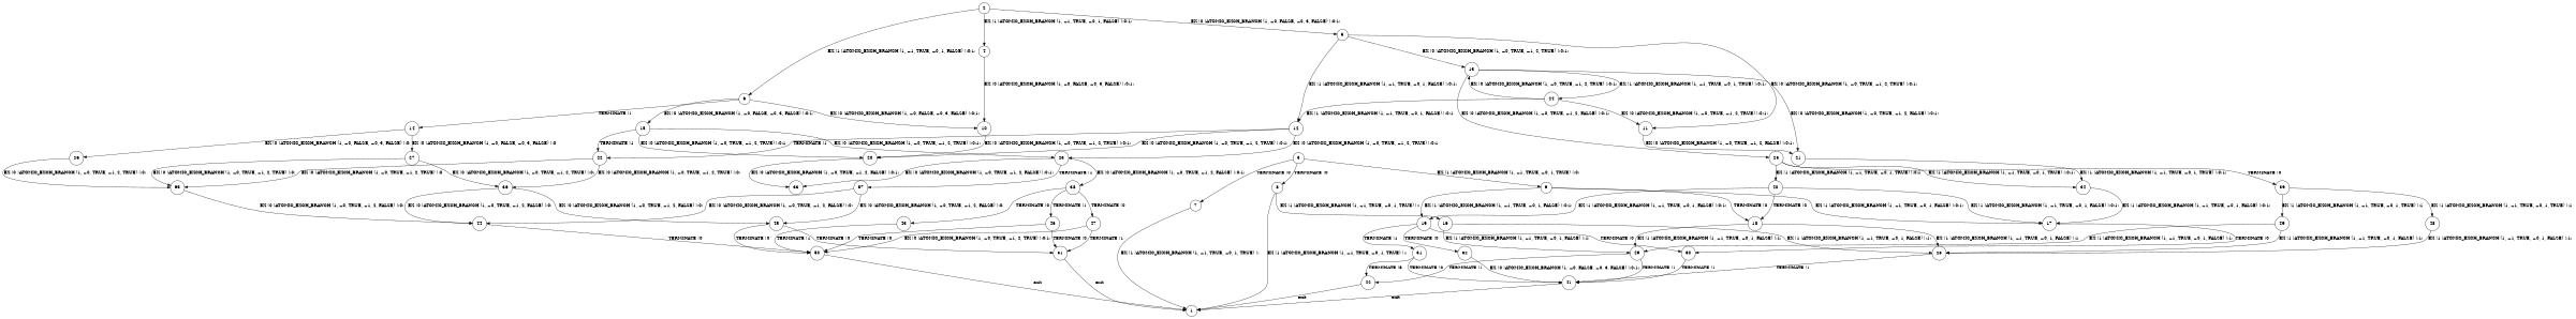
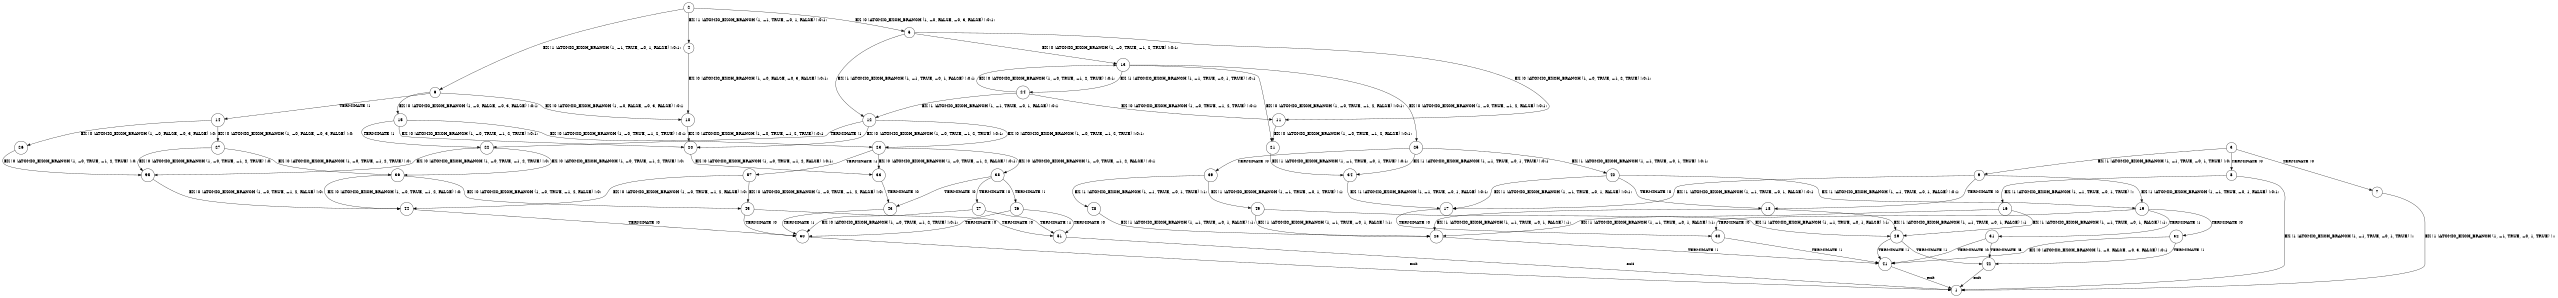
  digraph {
    node [shape=circle]
    2
    4
    5
    6
    3
    7
    8
    9
    10
    11
    12
    13
    14
    15
    1
    16
    17
    18
    19
    20
    21
    22
    23
    24
    25
    26
    27
    28
    29
    30
    31
    32
    33
    34
    n35 [label=95]
    36
    n37 [label=57]
    38
    39
    40
    41
    42
    43
    44
    45
    46
    47
    48
    49
    50
    51
    2 -> 4 [label="EX !1 !ATOMIC_EXCH_BRANCH (1, +1, TRUE, +0, 1, FALSE) !:0:1:"]
    2 -> 5 [label="EX !0 !ATOMIC_EXCH_BRANCH (1, +0, FALSE, +0, 3, FALSE) !:0:1:"]
    2 -> 6 [label="EX !1 !ATOMIC_EXCH_BRANCH (1, +1, TRUE, +0, 1, FALSE) !:0:1:"]
    4 -> 10 [label="EX !0 !ATOMIC_EXCH_BRANCH (1, +0, FALSE, +0, 3, FALSE) !:0:1:"]
    5 -> 11 [label="EX !0 !ATOMIC_EXCH_BRANCH (1, +0, TRUE, +1, 2, TRUE) !:0:1:"]
    5 -> 12 [label="EX !1 !ATOMIC_EXCH_BRANCH (1, +1, TRUE, +0, 1, FALSE) !:0:1:"]
    5 -> 13 [label="EX !0 !ATOMIC_EXCH_BRANCH (1, +0, TRUE, +1, 2, TRUE) !:0:1:"]
    6 -> 10 [label="EX !0 !ATOMIC_EXCH_BRANCH (1, +0, FALSE, +0, 3, FALSE) !:0:1:"]
    6 -> 14 [label="TERMINATE !1"]
    6 -> 15 [label="EX !0 !ATOMIC_EXCH_BRANCH (1, +0, FALSE, +0, 3, FALSE) !:0:1:"]
    3 -> 7 [label="TERMINATE !0"]
    3 -> 8 [label="TERMINATE !0"]
    3 -> 9 [label="EX !1 !ATOMIC_EXCH_BRANCH (1, +1, TRUE, +0, 1, TRUE) !:0:"]
    7 -> 1 [label="EX !1 !ATOMIC_EXCH_BRANCH (1, +1, TRUE, +0, 1, TRUE) !::"]
    8 -> 1 [label="EX !1 !ATOMIC_EXCH_BRANCH (1, +1, TRUE, +0, 1, TRUE) !::"]
    8 -> 16 [label="EX !1 !ATOMIC_EXCH_BRANCH (1, +1, TRUE, +0, 1, TRUE) !::"]
    9 -> 17 [label="EX !1 !ATOMIC_EXCH_BRANCH (1, +1, TRUE, +0, 1, FALSE) !:0:1:"]
    9 -> 18 [label="TERMINATE !0"]
    9 -> 19 [label="EX !1 !ATOMIC_EXCH_BRANCH (1, +1, TRUE, +0, 1, FALSE) !:0:1:"]
    10 -> 20 [label="EX !0 !ATOMIC_EXCH_BRANCH (1, +0, TRUE, +1, 2, TRUE) !:0:1:"]
    11 -> 21 [label="EX !0 !ATOMIC_EXCH_BRANCH (1, +0, TRUE, +1, 2, FALSE) !:0:1:"]
    12 -> 20 [label="EX !0 !ATOMIC_EXCH_BRANCH (1, +0, TRUE, +1, 2, TRUE) !:0:1:"]
    12 -> 22 [label="TERMINATE !1"]
    12 -> 23 [label="EX !0 !ATOMIC_EXCH_BRANCH (1, +0, TRUE, +1, 2, TRUE) !:0:1:"]
    13 -> 21 [label="EX !0 !ATOMIC_EXCH_BRANCH (1, +0, TRUE, +1, 2, FALSE) !:0:1:"]
    13 -> 24 [label="EX !1 !ATOMIC_EXCH_BRANCH (1, +1, TRUE, +0, 1, TRUE) !:0:1:"]
    13 -> 25 [label="EX !0 !ATOMIC_EXCH_BRANCH (1, +0, TRUE, +1, 2, FALSE) !:0:1:"]
    14 -> 26 [label="EX !0 !ATOMIC_EXCH_BRANCH (1, +0, FALSE, +0, 3, FALSE) !:0:"]
    14 -> 27 [label="EX !0 !ATOMIC_EXCH_BRANCH (1, +0, FALSE, +0, 3, FALSE) !:0:"]
    15 -> 20 [label="EX !0 !ATOMIC_EXCH_BRANCH (1, +0, TRUE, +1, 2, TRUE) !:0:1:"]
    15 -> 22 [label="TERMINATE !1"]
    15 -> 23 [label="EX !0 !ATOMIC_EXCH_BRANCH (1, +0, TRUE, +1, 2, TRUE) !:0:1:"]
    16 -> 28 [label="EX !1 !ATOMIC_EXCH_BRANCH (1, +1, TRUE, +0, 1, FALSE) !:1:"]
    16 -> 29 [label="EX !1 !ATOMIC_EXCH_BRANCH (1, +1, TRUE, +0, 1, FALSE) !:1:"]
    17 -> 30 [label="TERMINATE !0"]
    18 -> 28 [label="EX !1 !ATOMIC_EXCH_BRANCH (1, +1, TRUE, +0, 1, FALSE) !:1:"]
    18 -> 29 [label="EX !1 !ATOMIC_EXCH_BRANCH (1, +1, TRUE, +0, 1, FALSE) !:1:"]
    19 -> 30 [label="TERMINATE !0"]
    19 -> 31 [label="TERMINATE !1"]
    19 -> 32 [label="TERMINATE !0"]
    20 -> 33 [label="EX !0 !ATOMIC_EXCH_BRANCH (1, +0, TRUE, +1, 2, FALSE) !:0:1:"]
    21 -> 34 [label="EX !1 !ATOMIC_EXCH_BRANCH (1, +1, TRUE, +0, 1, TRUE) !:0:1:"]
    22 -> n35 [label="EX !0 !ATOMIC_EXCH_BRANCH (1, +0, TRUE, +1, 2, TRUE) !:0:"]
    22 -> 36 [label="EX !0 !ATOMIC_EXCH_BRANCH (1, +0, TRUE, +1, 2, TRUE) !:0:"]
    23 -> 33 [label="EX !0 !ATOMIC_EXCH_BRANCH (1, +0, TRUE, +1, 2, FALSE) !:0:1:"]
    23 -> n37 [label="TERMINATE !1"]
    23 -> 38 [label="EX !0 !ATOMIC_EXCH_BRANCH (1, +0, TRUE, +1, 2, FALSE) !:0:1:"]
    24 -> 11 [label="EX !0 !ATOMIC_EXCH_BRANCH (1, +0, TRUE, +1, 2, TRUE) !:0:1:"]
    24 -> 12 [label="EX !1 !ATOMIC_EXCH_BRANCH (1, +1, TRUE, +0, 1, FALSE) !:0:1:"]
    24 -> 13 [label="EX !0 !ATOMIC_EXCH_BRANCH (1, +0, TRUE, +1, 2, TRUE) !:0:1:"]
    25 -> 34 [label="EX !1 !ATOMIC_EXCH_BRANCH (1, +1, TRUE, +0, 1, TRUE) !:0:1:"]
    25 -> 39 [label="TERMINATE !0"]
    25 -> 40 [label="EX !1 !ATOMIC_EXCH_BRANCH (1, +1, TRUE, +0, 1, TRUE) !:0:1:"]
    26 -> n35 [label="EX !0 !ATOMIC_EXCH_BRANCH (1, +0, TRUE, +1, 2, TRUE) !:0:"]
    27 -> n35 [label="EX !0 !ATOMIC_EXCH_BRANCH (1, +0, TRUE, +1, 2, TRUE) !:0:"]
    27 -> 36 [label="EX !0 !ATOMIC_EXCH_BRANCH (1, +0, TRUE, +1, 2, TRUE) !:0:"]
    28 -> 41 [label="TERMINATE !1"]
    29 -> 41 [label="TERMINATE !1"]
    29 -> 42 [label="TERMINATE !1"]
    30 -> 41 [label="TERMINATE !1"]
    31 -> 41 [label="TERMINATE !0"]
    31 -> 42 [label="TERMINATE !5"]
    32 -> 41 [label="EX !0 !ATOMIC_EXCH_BRANCH (1, +0, FALSE, +0, 3, FALSE) !:0:1:"]
+   32 -> 42 [label="TERMINATE !1"]
+   33 -> 43 [label="TERMINATE !0"]
    34 -> 17 [label="EX !1 !ATOMIC_EXCH_BRANCH (1, +1, TRUE, +0, 1, FALSE) !:0:1:"]
    n35 -> 44 [label="EX !0 !ATOMIC_EXCH_BRANCH (1, +0, TRUE, +1, 2, FALSE) !:0:"]
    36 -> 44 [label="EX !0 !ATOMIC_EXCH_BRANCH (1, +0, TRUE, +1, 2, FALSE) !:0:"]
    36 -> 45 [label="EX !0 !ATOMIC_EXCH_BRANCH (1, +0, TRUE, +1, 2, FALSE) !:0:"]
    n37 -> 44 [label="EX !0 !ATOMIC_EXCH_BRANCH (1, +0, TRUE, +1, 2, FALSE) !:0:"]
    n37 -> 45 [label="EX !0 !ATOMIC_EXCH_BRANCH (1, +0, TRUE, +1, 2, FALSE) !:0:"]
    38 -> 43 [label="TERMINATE !0"]
    38 -> 46 [label="TERMINATE !1"]
    38 -> 47 [label="TERMINATE !0"]
    39 -> 48 [label="EX !1 !ATOMIC_EXCH_BRANCH (1, +1, TRUE, +0, 1, TRUE) !:1:"]
    39 -> 49 [label="EX !1 !ATOMIC_EXCH_BRANCH (1, +1, TRUE, +0, 1, TRUE) !:1:"]
    40 -> 17 [label="EX !1 !ATOMIC_EXCH_BRANCH (1, +1, TRUE, +0, 1, FALSE) !:0:1:"]
    40 -> 18 [label="TERMINATE !0"]
    40 -> 19 [label="EX !1 !ATOMIC_EXCH_BRANCH (1, +1, TRUE, +0, 1, FALSE) !:0:1:"]
    41 -> 1 [label=exit]
    42 -> 1 [label=exit]
    43 -> 50 [label="TERMINATE !1"]
    44 -> 50 [label="TERMINATE !0"]
    45 -> 50 [label="TERMINATE !0"]
    45 -> 51 [label="TERMINATE !0"]
    46 -> 50 [label="TERMINATE !0"]
    46 -> 51 [label="TERMINATE !0"]
    47 -> 50 [label="EX !0 !ATOMIC_EXCH_BRANCH (1, +0, TRUE, +1, 2, TRUE) !:0:1:"]
    47 -> 51 [label="TERMINATE !1"]
    48 -> 28 [label="EX !1 !ATOMIC_EXCH_BRANCH (1, +1, TRUE, +0, 1, FALSE) !:1:"]
    49 -> 28 [label="EX !1 !ATOMIC_EXCH_BRANCH (1, +1, TRUE, +0, 1, FALSE) !:1:"]
    49 -> 29 [label="EX !1 !ATOMIC_EXCH_BRANCH (1, +1, TRUE, +0, 1, FALSE) !:1:"]
    50 -> 1 [label=exit]
    51 -> 1 [label=exit]
  }
